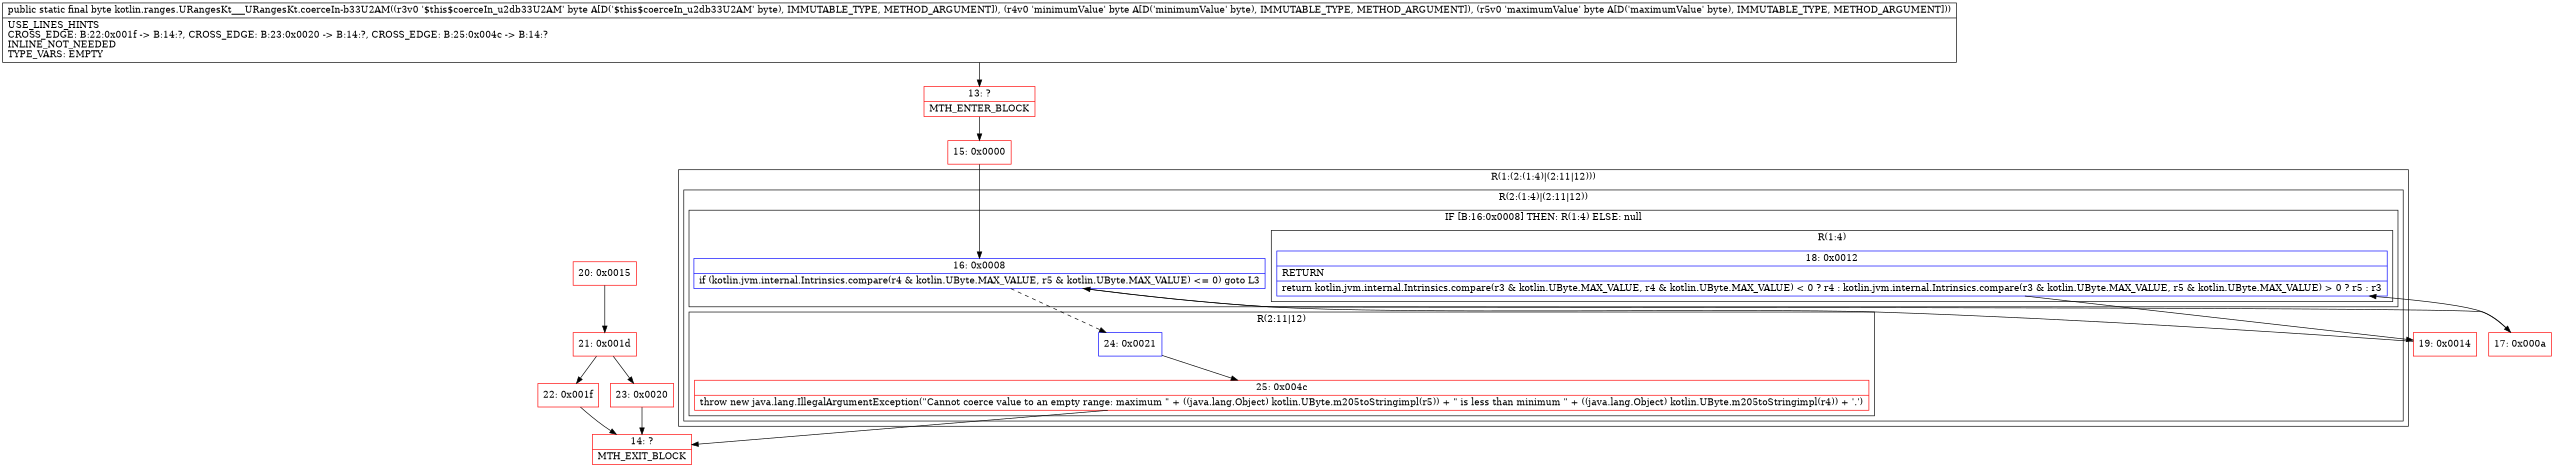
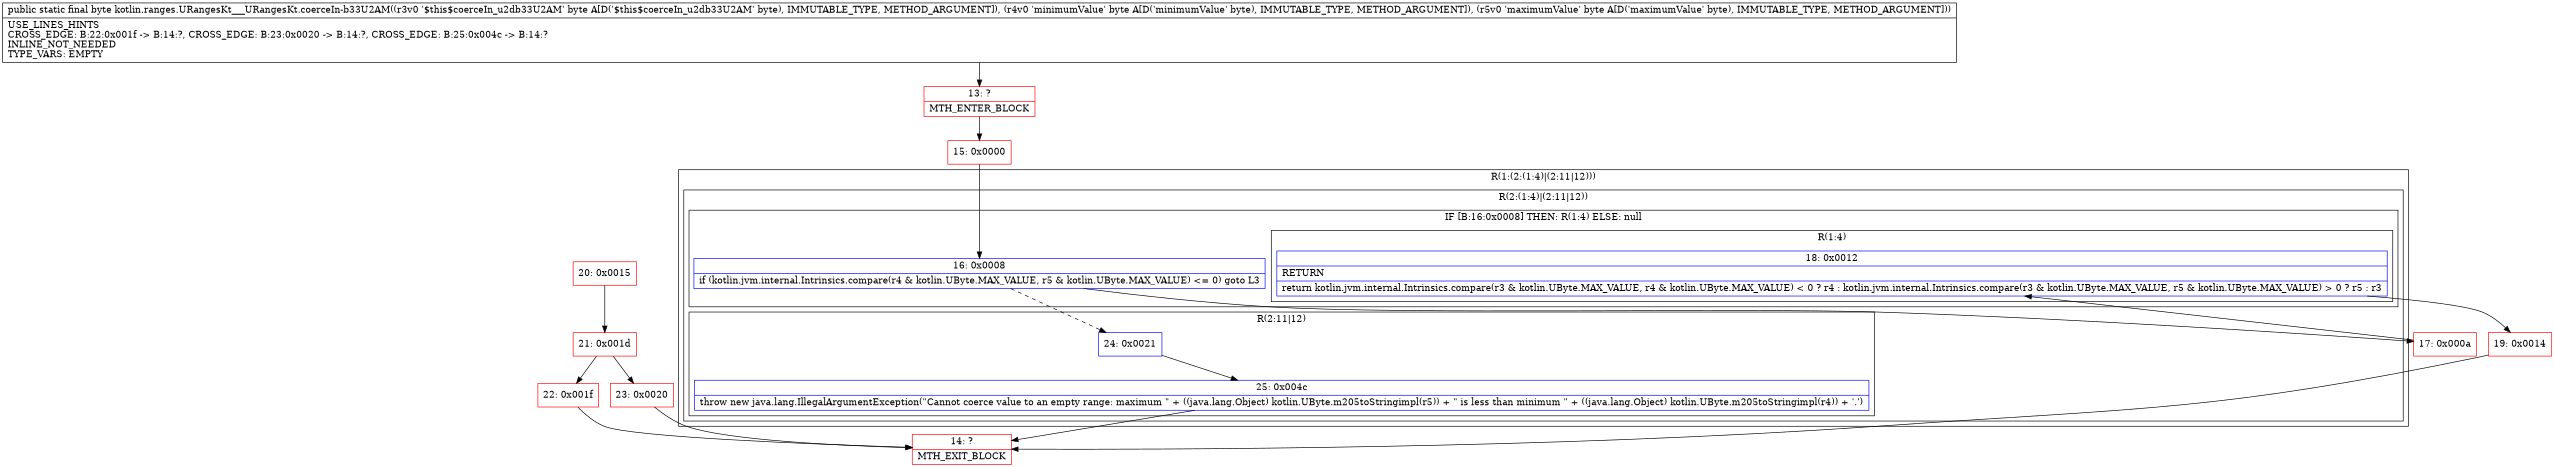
  digraph {
    node [color=red shape=record]
    n1 [color=blue label="{18\:\ 0x0012|RETURN\l|return kotlin.jvm.internal.Intrinsics.compare(r3 & kotlin.UByte.MAX_VALUE, r4 & kotlin.UByte.MAX_VALUE) \< 0 ? r4 : kotlin.jvm.internal.Intrinsics.compare(r3 & kotlin.UByte.MAX_VALUE, r5 & kotlin.UByte.MAX_VALUE) \> 0 ? r5 : r3\l}"]
    n2 [color=blue label="{16\:\ 0x0008|if (kotlin.jvm.internal.Intrinsics.compare(r4 & kotlin.UByte.MAX_VALUE, r5 & kotlin.UByte.MAX_VALUE) \<= 0) goto L3\l}"]
    n3 [color=blue label="{24\:\ 0x0021}"]
-   n4 [label="{25\:\ 0x004c|throw new java.lang.IllegalArgumentException(\"Cannot coerce value to an empty range: maximum \" + ((java.lang.Object) kotlin.UByte.m205toStringimpl(r5)) + \" is less than minimum \" + ((java.lang.Object) kotlin.UByte.m205toStringimpl(r4)) + '.')\l}"]
+   n4 [color=blue label="{25\:\ 0x004c|throw new java.lang.IllegalArgumentException(\"Cannot coerce value to an empty range: maximum \" + ((java.lang.Object) kotlin.UByte.m205toStringimpl(r5)) + \" is less than minimum \" + ((java.lang.Object) kotlin.UByte.m205toStringimpl(r4)) + '.')\l}"]
    n5 [label="{19\:\ 0x0014}"]
    n6 [label="{17\:\ 0x000a}"]
    n7 [label="{14\:\ ?|MTH_EXIT_BLOCK\l}"]
    n8 [label="{20\:\ 0x0015}"]
    n9 [label="{21\:\ 0x001d}"]
    n10 [label="{13\:\ ?|MTH_ENTER_BLOCK\l}"]
    n11 [label="{15\:\ 0x0000}"]
    n12 [label="{22\:\ 0x001f}"]
    n13 [label="{23\:\ 0x0020}"]
    n14 [label="{public static final byte kotlin.ranges.URangesKt___URangesKt.coerceIn\-b33U2AM((r3v0 '$this$coerceIn_u2db33U2AM' byte A[D('$this$coerceIn_u2db33U2AM' byte), IMMUTABLE_TYPE, METHOD_ARGUMENT]), (r4v0 'minimumValue' byte A[D('minimumValue' byte), IMMUTABLE_TYPE, METHOD_ARGUMENT]), (r5v0 'maximumValue' byte A[D('maximumValue' byte), IMMUTABLE_TYPE, METHOD_ARGUMENT]))  | USE_LINES_HINTS\lCROSS_EDGE: B:22:0x001f \-\> B:14:?, CROSS_EDGE: B:23:0x0020 \-\> B:14:?, CROSS_EDGE: B:25:0x004c \-\> B:14:?\lINLINE_NOT_NEEDED\lTYPE_VARS: EMPTY\l}" color=""]
    subgraph cluster_1 {
      label="R(1:(2:(1:4)|(2:11|12)))"
      subgraph cluster_2 {
        label="R(2:(1:4)|(2:11|12))"
        subgraph cluster_3 {
          label="IF [B:16:0x0008] THEN: R(1:4) ELSE: null"
          n2
          subgraph cluster_4 {
            label="R(1:4)"
            n1
          }
        }
        subgraph cluster_5 {
          label="R(2:11|12)"
          n3
          n4
        }
      }
    }
    n1 -> n5
    n2 -> n3 [style=dashed]
    n2 -> n6
    n3 -> n4
    n4 -> n7
-   n5 -> n2
+   n5 -> n7
    n6 -> n1
    n8 -> n9
    n9 -> n12
    n9 -> n13
    n10 -> n11
    n11 -> n2
    n12 -> n7
    n13 -> n7
    n14 -> n10
  }
